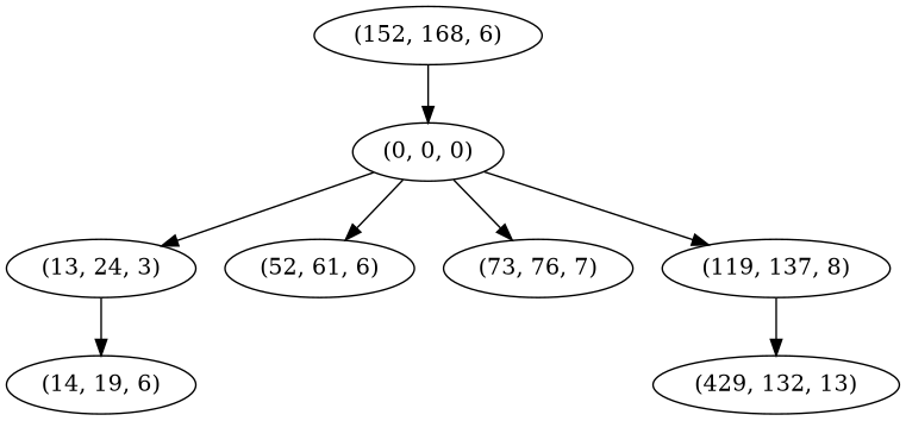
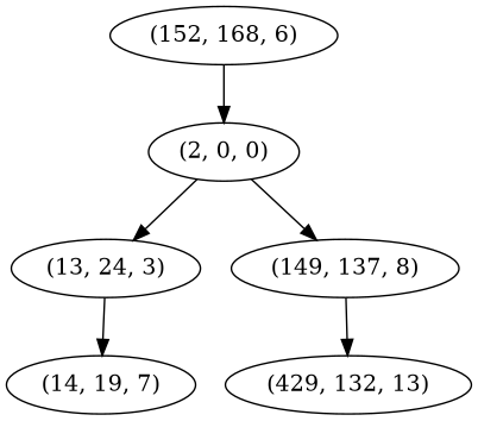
  digraph {
    n1 [label="(13, 24, 3)"]
-   "(0, 0, 0)"
-   "(52, 61, 6)"
-   "(73, 76, 7)"
-   "(119, 137, 8)"
-   "(14, 19, 7)" [label="(14, 19, 6)"]
+   "(0, 0, 0)" [label="(2, 0, 0)"]
+   "(119, 137, 8)" [label="(149, 137, 8)"]
+   "(14, 19, 7)"
    n7 [label="(429, 132, 13)"]
    "(152, 168, 6)"
    n1 -> "(14, 19, 7)"
    "(0, 0, 0)" -> n1
-   "(0, 0, 0)" -> "(52, 61, 6)"
-   "(0, 0, 0)" -> "(73, 76, 7)"
    "(0, 0, 0)" -> "(119, 137, 8)"
    "(119, 137, 8)" -> n7
    "(152, 168, 6)" -> "(0, 0, 0)"
  }
